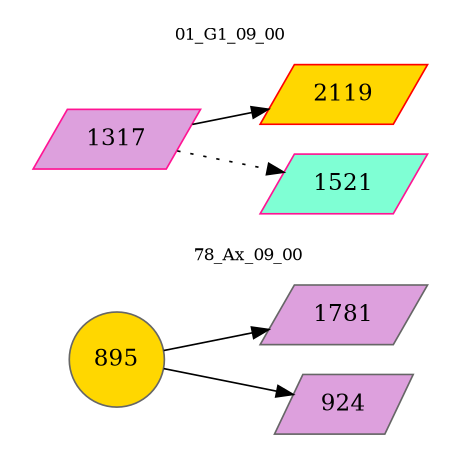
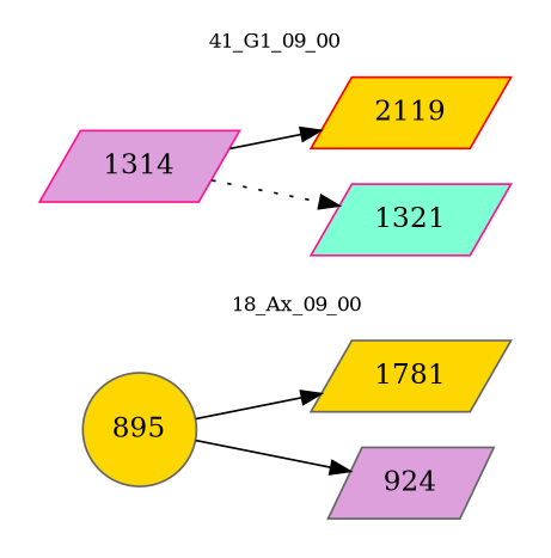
  digraph {
    rankdir=LR
    node [color=gray40 fillcolor=plum shape=parallelogram style=filled]
    edge [color=black style=solid]
    n1 [fillcolor=gold label=895 shape=circle]
    n2 [label=924]
-   n3 [label=1781]
-   n4 [color=deeppink label=1317]
-   n5 [color=deeppink fillcolor=aquamarine label=1521]
+   n3 [fillcolor=gold label=1781]
+   n4 [color=deeppink label=1314]
+   n5 [color=deeppink fillcolor=aquamarine label=1321]
    n6 [color=red fillcolor=gold label=2119]
    subgraph cluster_1 {
      color=white
      fontsize=10
-     label="78_Ax_09_00"
+     label="18_Ax_09_00"
      n1
      n2
      n3
    }
    subgraph cluster_2 {
      color=white
      fontsize=10
-     label="01_G1_09_00"
+     label="41_G1_09_00"
      n4
      n5
      n6
    }
    n1 -> n2
    n1 -> n3
    n4 -> n5 [style=dotted]
    n4 -> n6
  }
